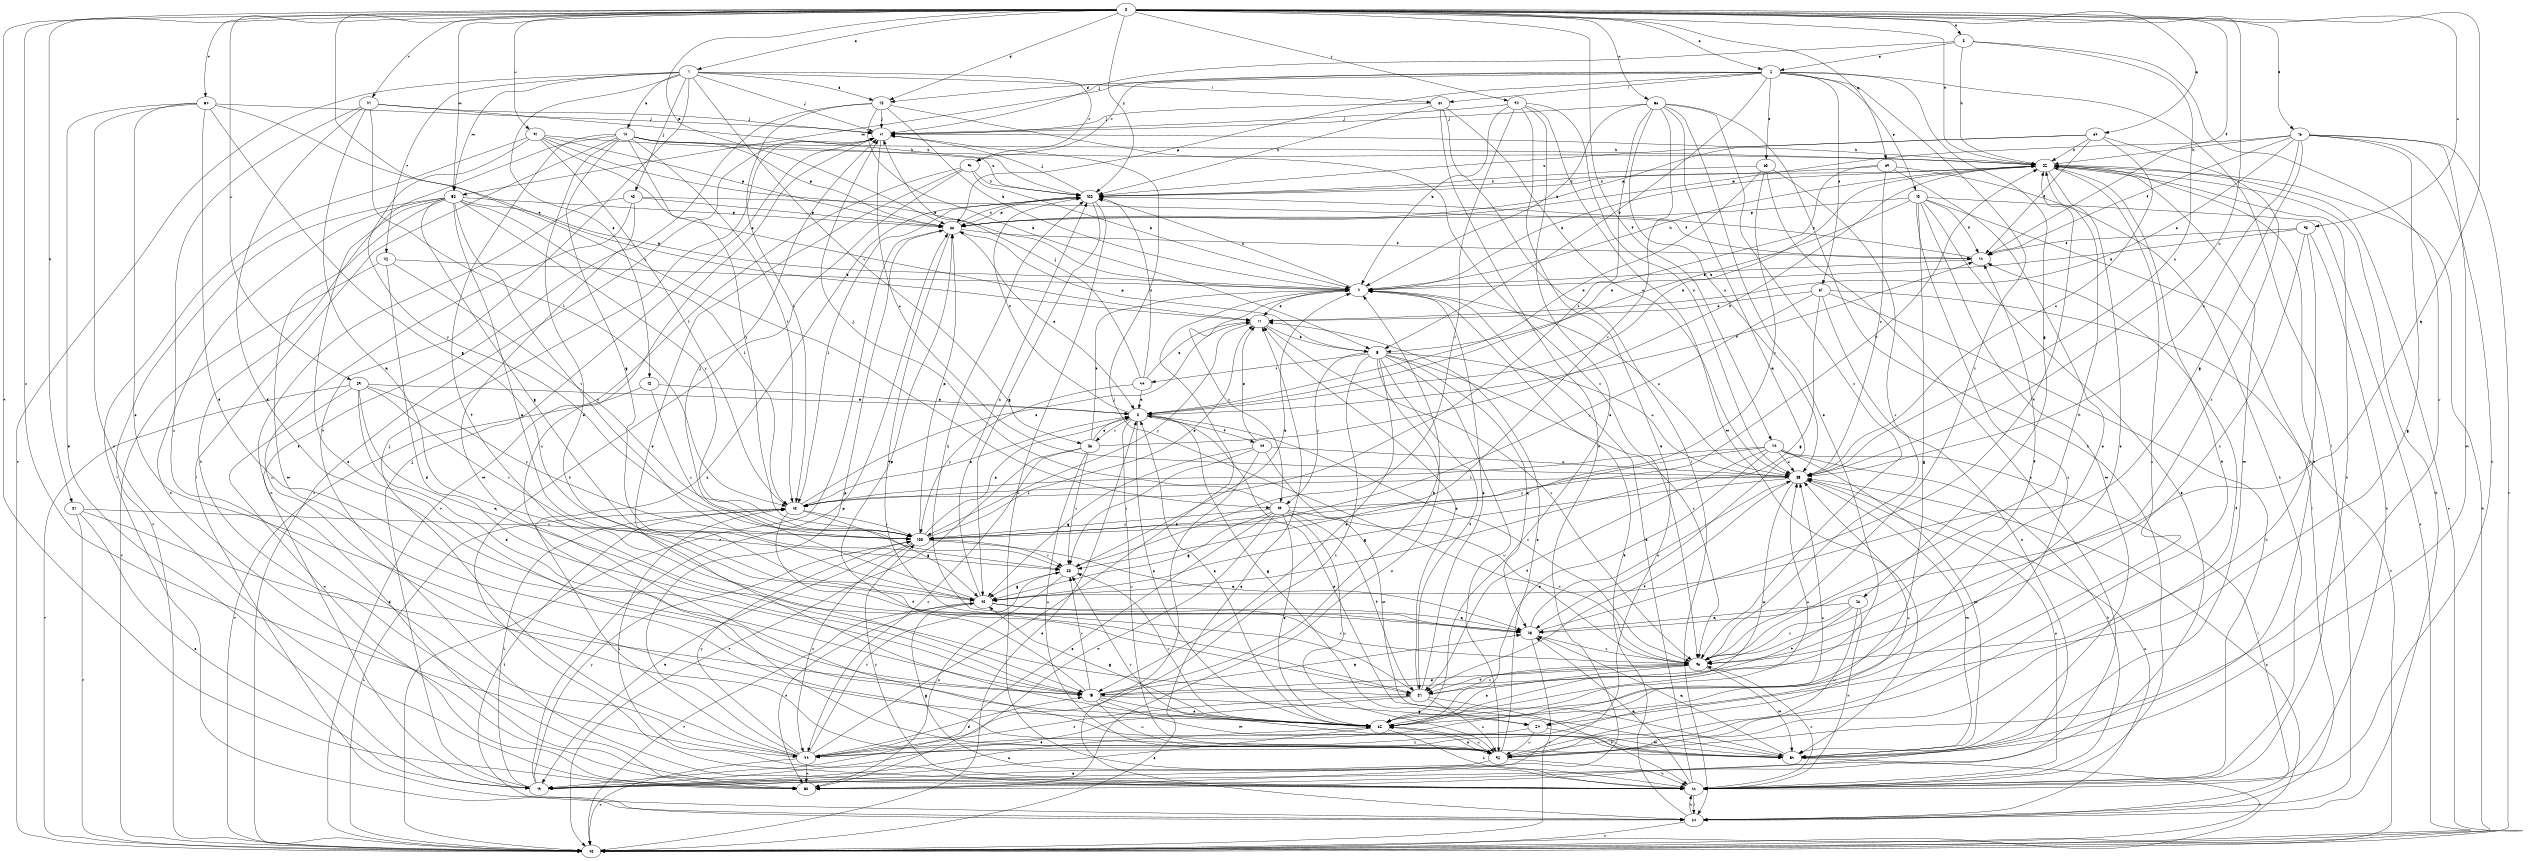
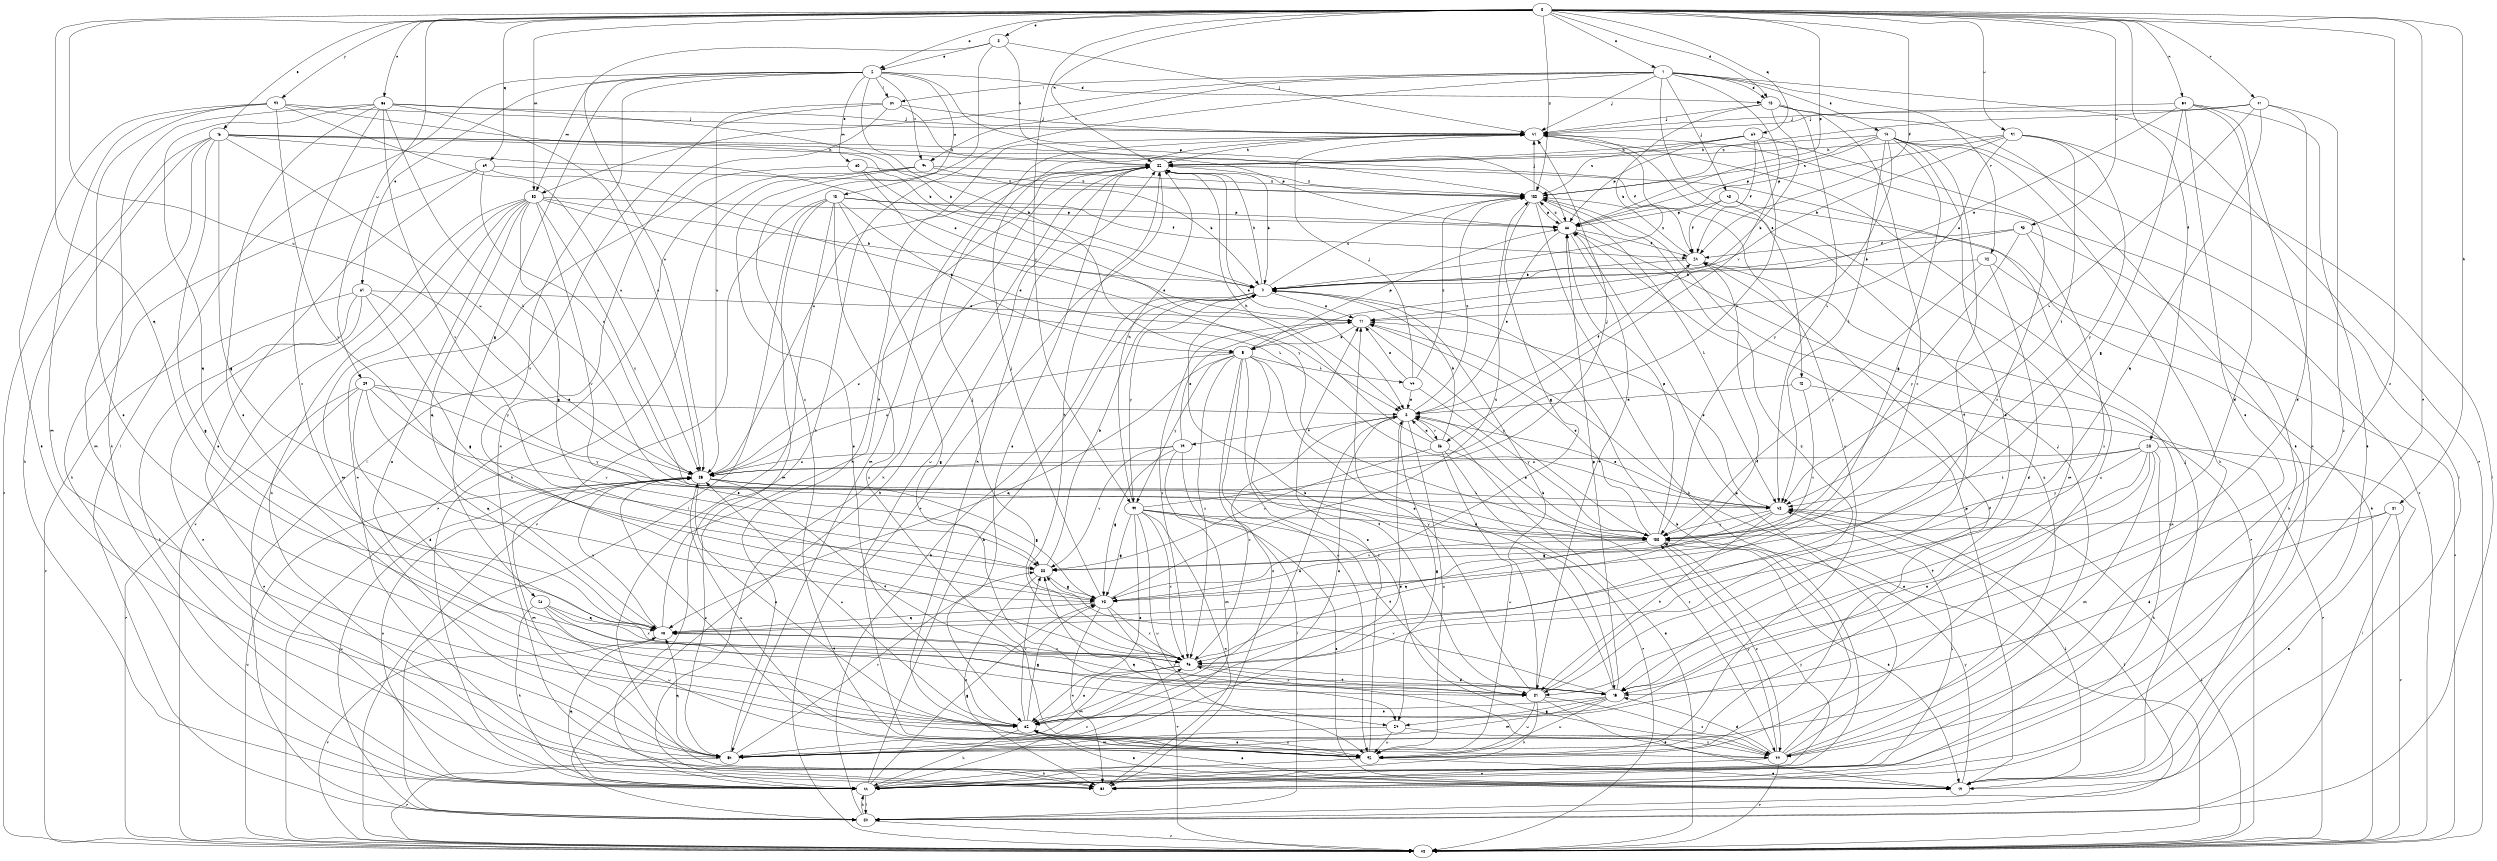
  strict digraph {
    fontname="Patrick Hand"
    node [fontname="Patrick Hand"]
    edge [fontname="Patrick Hand"]
    0
    1
    2
    8
    13
    16
    23
    24
    31
    32
    53
    56
    57
    58
    66
    67
    69
    70
    71
    77
    85
    n22 [label=39]
    90
    91
    97
    99
    103
    17
    18
    34
    40
    41
    44
    72
    73
    86
    94
    5
    10
    26
    37
    60
    61
    96
    92
    7
    19
    48
    27
    11
    54
    n52 [label=78]
    62
    81
    100
    15
    3
    88
    47
    79
    0 -> 1 [label=a]
    0 -> 2 [label=a]
    0 -> 8 [label=c]
    0 -> 13 [label=d]
    0 -> 16 [label=e]
    0 -> 23 [label=f]
    0 -> 24 [label=f]
    0 -> 31 [label=h]
    0 -> 32 [label=h]
    0 -> 53 [label=m]
    0 -> 56 [label=n]
    0 -> 57 [label=n]
    0 -> 58 [label=n]
    0 -> 66 [label=p]
    0 -> 67 [label=q]
    0 -> 69 [label=q]
    0 -> 70 [label=q]
    0 -> 71 [label=r]
    0 -> 77 [label=s]
    0 -> 85 [label=u]
    0 -> n22 [label=w]
    0 -> 90 [label=w]
    0 -> 91 [label=w]
    0 -> 97 [label=y]
    0 -> 99 [label=y]
    0 -> 103 [label=z]
    1 -> 13 [label=d]
    1 -> 53 [label=m]
    1 -> 17 [label=e]
    1 -> 18 [label=e]
    1 -> 34 [label=i]
    1 -> 40 [label=j]
    1 -> 41 [label=j]
    1 -> 44 [label=k]
    1 -> 72 [label=r]
    1 -> 73 [label=r]
    1 -> 86 [label=v]
    1 -> 94 [label=x]
    2 -> 13 [label=d]
    2 -> 53 [label=m]
    2 -> 66 [label=p]
    2 -> 34 [label=i]
    2 -> 94 [label=x]
    2 -> 5 [label=b]
    2 -> 10 [label=c]
    2 -> 26 [label=g]
    2 -> 37 [label=i]
    2 -> 60 [label=o]
    2 -> 61 [label=o]
    2 -> 96 [label=x]
    8 -> 2 [label=a]
    8 -> 32 [label=h]
    8 -> 85 [label=u]
    8 -> 41 [label=j]
    8 -> 92 [label=w]
    13 -> 41 [label=j]
    13 -> 5 [label=b]
    13 -> 96 [label=x]
    13 -> 7 [label=b]
    13 -> 19 [label=e]
    13 -> 48 [label=l]
    16 -> 24 [label=f]
    16 -> 32 [label=h]
    16 -> 66 [label=p]
    16 -> 85 [label=u]
    16 -> 44 [label=k]
    16 -> 73 [label=r]
    16 -> 27 [label=g]
    16 -> 11 [label=c]
    16 -> 54 [label=m]
    16 -> n52 [label=g]
    23 -> 85 [label=u]
    23 -> 44 [label=k]
    23 -> 37 [label=i]
    23 -> 48 [label=l]
    23 -> 54 [label=m]
    23 -> 62 [label=o]
    23 -> 81 [label=t]
    23 -> 100 [label=y]
-   40 -> 58 [label=n]
+   24 -> 58 [label=n]
    24 -> 103 [label=z]
    24 -> 7 [label=b]
    31 -> 73 [label=r]
    31 -> 19 [label=e]
    31 -> 100 [label=y]
    31 -> 15 [label=d]
    32 -> 103 [label=z]
    32 -> 44 [label=k]
    32 -> 73 [label=r]
    32 -> 92 [label=w]
    32 -> 7 [label=b]
    32 -> 54 [label=m]
    32 -> 62 [label=o]
    32 -> 3 [label=a]
    53 -> 58 [label=n]
    53 -> 66 [label=p]
    53 -> 70 [label=q]
    53 -> 73 [label=r]
    53 -> 7 [label=b]
    53 -> 48 [label=l]
    53 -> 54 [label=m]
    53 -> n52 [label=g]
    53 -> 62 [label=o]
    53 -> 100 [label=y]
    53 -> 88 [label=v]
    56 -> 70 [label=q]
    56 -> 85 [label=u]
    56 -> 41 [label=j]
    56 -> 44 [label=k]
    56 -> 96 [label=x]
    56 -> 7 [label=b]
    56 -> 48 [label=l]
    56 -> 62 [label=o]
    56 -> 88 [label=v]
    57 -> 58 [label=n]
    57 -> 41 [label=j]
    57 -> 19 [label=e]
    57 -> 11 [label=c]
    57 -> n52 [label=g]
    57 -> 62 [label=o]
    57 -> 15 [label=d]
    66 -> 24 [label=f]
    66 -> 103 [label=z]
    66 -> 73 [label=r]
    66 -> 81 [label=t]
    66 -> 3 [label=a]
    67 -> 24 [label=f]
    67 -> 32 [label=h]
    67 -> 66 [label=p]
    67 -> 85 [label=u]
    67 -> 103 [label=z]
    67 -> 96 [label=x]
    69 -> 85 [label=u]
    69 -> 103 [label=z]
    69 -> 44 [label=k]
    69 -> 62 [label=o]
    69 -> 3 [label=a]
    70 -> 32 [label=h]
    70 -> 85 [label=u]
    70 -> 73 [label=r]
    70 -> 96 [label=x]
    71 -> 70 [label=q]
    71 -> 77 [label=s]
    71 -> 103 [label=z]
    71 -> 41 [label=j]
    71 -> 48 [label=l]
    71 -> 15 [label=d]
    77 -> 58 [label=n]
    77 -> 66 [label=p]
    77 -> 85 [label=u]
    77 -> 103 [label=z]
    77 -> 41 [label=j]
    77 -> 73 [label=r]
    77 -> 7 [label=b]
    77 -> 100 [label=y]
    77 -> 15 [label=d]
    77 -> 88 [label=v]
    85 -> 48 [label=l]
    85 -> 54 [label=m]
    85 -> n52 [label=g]
    85 -> 62 [label=o]
    85 -> 81 [label=t]
    n22 -> 58 [label=n]
    n22 -> 70 [label=q]
    n22 -> 73 [label=r]
    n22 -> 100 [label=y]
    n22 -> 15 [label=d]
    n22 -> 3 [label=a]
    n22 -> 88 [label=v]
    90 -> 24 [label=f]
    90 -> 44 [label=k]
    90 -> 96 [label=x]
    90 -> 7 [label=b]
-   90 -> 15 [label=y]
+   90 -> 100 [label=y]
    91 -> 32 [label=h]
    91 -> 66 [label=p]
    91 -> 37 [label=i]
    91 -> 7 [label=b]
    91 -> 48 [label=l]
    91 -> 11 [label=c]
    91 -> 100 [label=y]
    97 -> 85 [label=u]
    97 -> 41 [label=j]
    97 -> 7 [label=b]
    97 -> 19 [label=e]
    97 -> 54 [label=m]
    97 -> 62 [label=o]
    97 -> 88 [label=v]
    99 -> 32 [label=h]
    99 -> 58 [label=n]
    99 -> 41 [label=j]
    99 -> 96 [label=x]
    99 -> 92 [label=w]
    99 -> 19 [label=e]
    99 -> n52 [label=g]
    99 -> 62 [label=o]
    99 -> 81 [label=t]
    99 -> 100 [label=y]
    103 -> 66 [label=p]
    103 -> 41 [label=j]
    103 -> 44 [label=k]
    103 -> 48 [label=l]
    103 -> n52 [label=g]
    17 -> 32 [label=h]
    17 -> 66 [label=p]
    17 -> 103 [label=z]
    17 -> 44 [label=k]
    17 -> 37 [label=i]
    17 -> 48 [label=l]
    17 -> n52 [label=g]
    17 -> 81 [label=t]
    17 -> 100 [label=y]
    17 -> 15 [label=d]
    18 -> 73 [label=r]
    18 -> 3 [label=a]
    18 -> 88 [label=v]
    34 -> 58 [label=n]
    34 -> 85 [label=u]
    34 -> 103 [label=z]
    34 -> 41 [label=j]
    34 -> 37 [label=i]
    40 -> 24 [label=f]
    40 -> 66 [label=p]
    40 -> 92 [label=w]
    40 -> 54 [label=m]
    41 -> 32 [label=h]
    41 -> 85 [label=u]
    41 -> 73 [label=r]
    41 -> 92 [label=w]
    44 -> 70 [label=q]
    44 -> 85 [label=u]
    44 -> 37 [label=i]
    44 -> 96 [label=x]
    44 -> 7 [label=b]
    44 -> 48 [label=l]
    44 -> n52 [label=g]
    44 -> 100 [label=y]
    72 -> 73 [label=r]
    72 -> 7 [label=b]
    72 -> 100 [label=y]
    72 -> 15 [label=d]
    73 -> 32 [label=h]
    73 -> 85 [label=u]
    73 -> 48 [label=l]
    73 -> 11 [label=c]
    73 -> 3 [label=a]
    86 -> 32 [label=h]
    86 -> 77 [label=s]
    86 -> 73 [label=r]
    86 -> 92 [label=w]
    86 -> 7 [label=b]
    86 -> 3 [label=a]
    86 -> 88 [label=v]
    94 -> 103 [label=z]
    94 -> 44 [label=k]
    94 -> 73 [label=r]
    94 -> 7 [label=b]
    94 -> 62 [label=o]
    5 -> 58 [label=n]
    5 -> 66 [label=p]
    5 -> 70 [label=q]
    5 -> 77 [label=s]
    5 -> 85 [label=u]
    5 -> 99 [label=y]
    5 -> 96 [label=x]
    5 -> 92 [label=w]
    5 -> 81 [label=t]
    5 -> 15 [label=d]
    5 -> 47 [label=l]
    10 -> 24 [label=f]
    10 -> 66 [label=p]
    10 -> 77 [label=s]
    10 -> 73 [label=r]
    10 -> 5 [label=b]
    10 -> 37 [label=i]
    10 -> 19 [label=e]
    10 -> 27 [label=g]
    10 -> 54 [label=m]
    26 -> 70 [label=q]
    26 -> 44 [label=k]
    26 -> 96 [label=x]
    26 -> 92 [label=w]
    26 -> 81 [label=t]
    37 -> 32 [label=h]
    37 -> 85 [label=u]
    37 -> 44 [label=k]
    37 -> 73 [label=r]
    37 -> 7 [label=b]
    37 -> 48 [label=l]
    60 -> 58 [label=n]
    60 -> 103 [label=z]
-   60 -> 96 [label=x]
    60 -> 100 [label=y]
    60 -> 3 [label=a]
    61 -> 58 [label=n]
    61 -> 44 [label=k]
    61 -> 73 [label=r]
    61 -> 11 [label=c]
    61 -> n52 [label=g]
    61 -> 100 [label=y]
    96 -> 24 [label=f]
    96 -> 32 [label=h]
    96 -> 41 [label=j]
    96 -> 54 [label=m]
    96 -> 62 [label=o]
    96 -> 81 [label=t]
    96 -> 15 [label=d]
    92 -> 24 [label=f]
    92 -> 32 [label=h]
    92 -> 85 [label=u]
    92 -> 44 [label=k]
    92 -> 19 [label=e]
    92 -> 11 [label=c]
    92 -> 62 [label=o]
    7 -> 32 [label=h]
    7 -> 85 [label=u]
    7 -> 99 [label=y]
    7 -> 103 [label=z]
    7 -> 11 [label=c]
    19 -> 66 [label=p]
    19 -> 41 [label=j]
    19 -> 48 [label=l]
    19 -> 62 [label=o]
    19 -> 100 [label=y]
    48 -> 11 [label=c]
    48 -> n52 [label=g]
    48 -> 81 [label=t]
    48 -> 100 [label=y]
    48 -> 3 [label=a]
    27 -> 77 [label=s]
    27 -> 92 [label=w]
    27 -> 54 [label=m]
    11 -> 5 [label=b]
    11 -> 96 [label=x]
    11 -> 100 [label=y]
    54 -> 32 [label=h]
    54 -> 70 [label=q]
    54 -> 73 [label=r]
    54 -> 3 [label=a]
    54 -> 88 [label=v]
    n52 -> 58 [label=n]
    n52 -> 70 [label=q]
    n52 -> 103 [label=z]
    n52 -> 41 [label=j]
    n52 -> 73 [label=r]
    n52 -> 96 [label=x]
    62 -> 85 [label=u]
    62 -> 44 [label=k]
    62 -> 92 [label=w]
    62 -> 19 [label=e]
    62 -> n52 [label=g]
    62 -> 3 [label=a]
    62 -> 88 [label=v]
    81 -> 77 [label=s]
    81 -> 103 [label=z]
    81 -> 44 [label=k]
    81 -> 96 [label=x]
    81 -> 92 [label=w]
    81 -> 7 [label=b]
    81 -> 19 [label=e]
    81 -> 11 [label=c]
    100 -> 66 [label=p]
    100 -> 70 [label=q]
    100 -> 77 [label=s]
    100 -> 19 [label=e]
    100 -> 11 [label=c]
    100 -> 3 [label=a]
    100 -> 88 [label=v]
    15 -> 66 [label=p]
    15 -> 70 [label=q]
    15 -> 92 [label=w]
    15 -> 7 [label=b]
    15 -> 27 [label=g]
    15 -> 54 [label=m]
    15 -> 62 [label=o]
    15 -> 88 [label=v]
    3 -> 24 [label=f]
    3 -> 103 [label=z]
    3 -> 86 [label=v]
    3 -> 96 [label=x]
    3 -> 92 [label=w]
    3 -> 27 [label=g]
    3 -> 62 [label=o]
    3 -> 79 [label=t]
    88 -> 58 [label=n]
    88 -> 7 [label=b]
    88 -> n52 [label=g]
    47 -> 103 [label=z]
    47 -> 41 [label=j]
    47 -> 11 [label=c]
    47 -> 100 [label=y]
    47 -> 3 [label=a]
    79 -> 85 [label=u]
    79 -> 37 [label=i]
    79 -> 11 [label=c]
    79 -> 54 [label=m]
    79 -> n52 [label=g]
    79 -> 88 [label=v]
  }
